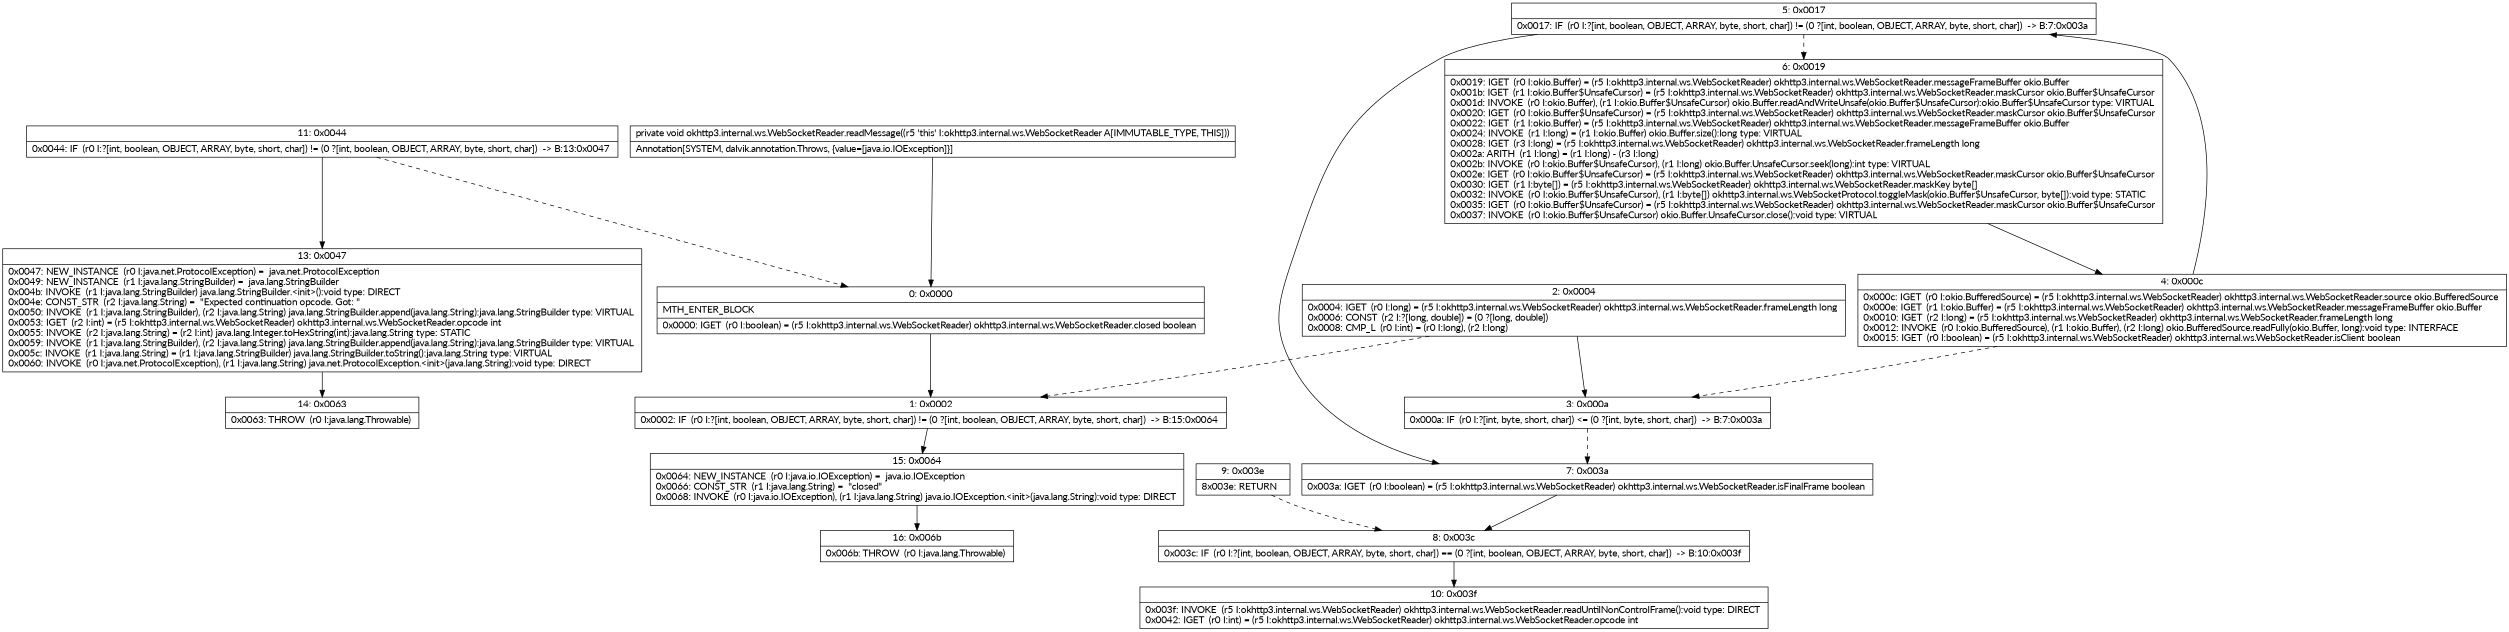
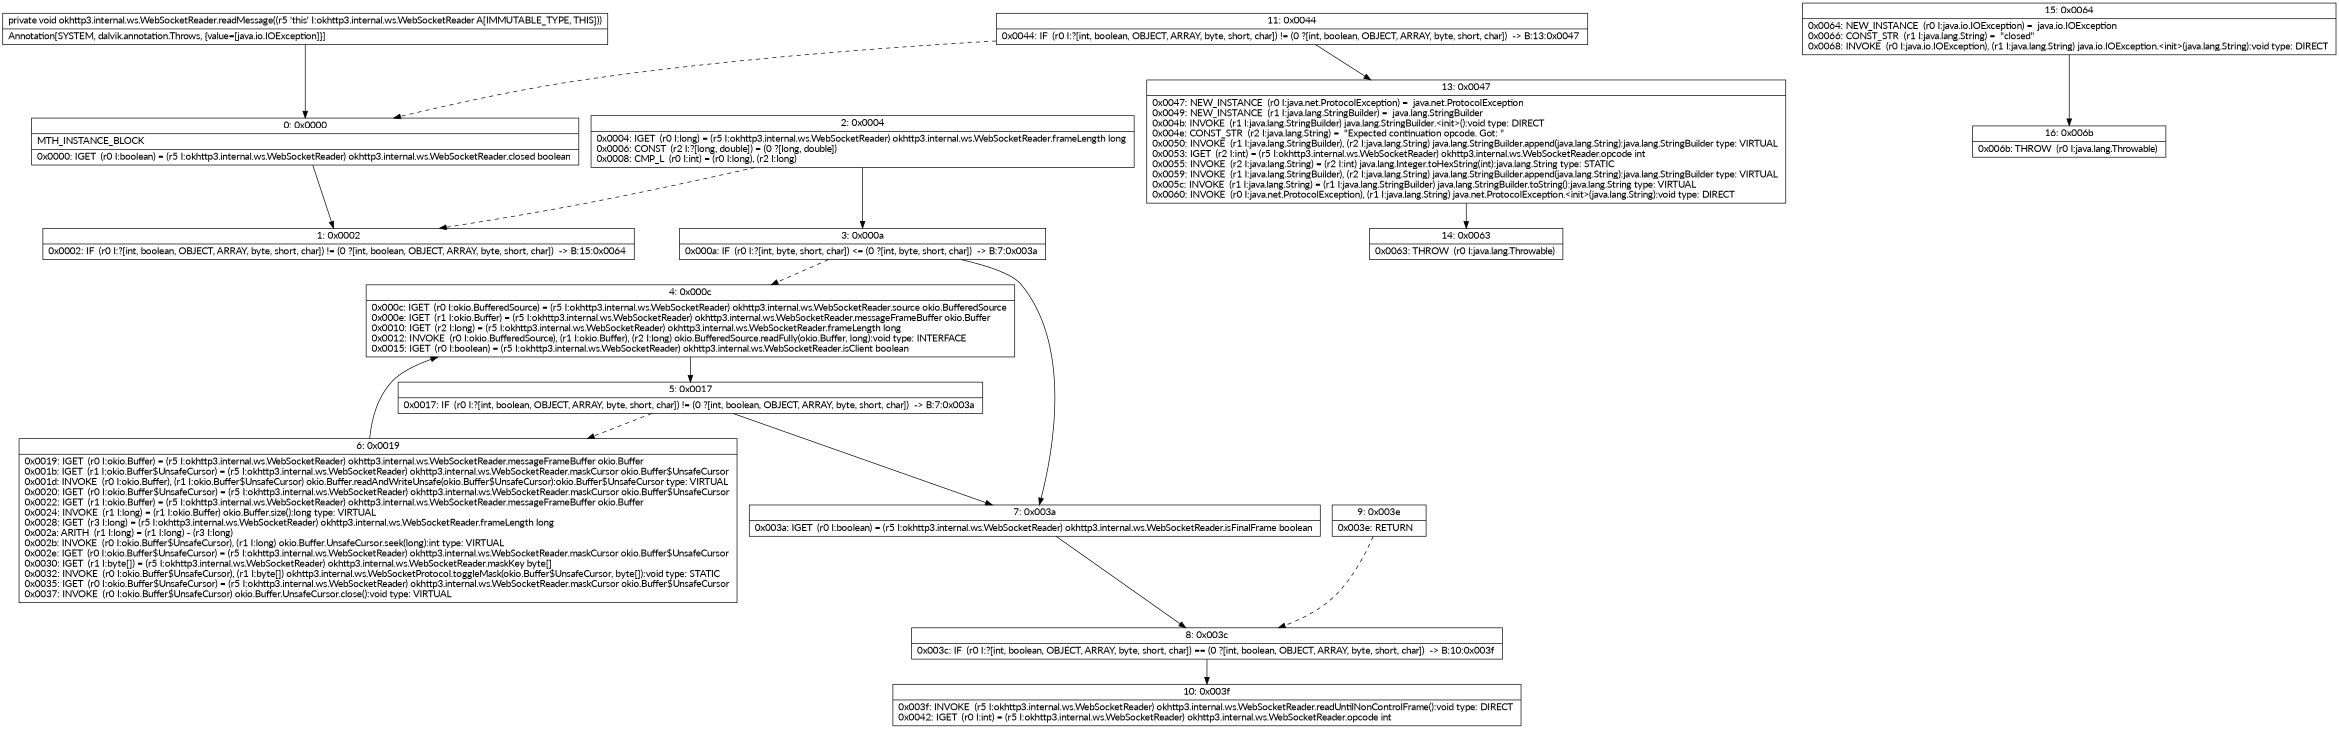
  digraph {
    fontname=Lato
    node [fontname=Lato shape=record]
    edge [fontname=Lato]
-   n1 [label="{0\:\ 0x0000|MTH_ENTER_BLOCK\l|0x0000: IGET  (r0 I:boolean) = (r5 I:okhttp3.internal.ws.WebSocketReader) okhttp3.internal.ws.WebSocketReader.closed boolean \l}"]
+   n1 [label="{0\:\ 0x0000|MTH_INSTANCE_BLOCK\l|0x0000: IGET  (r0 I:boolean) = (r5 I:okhttp3.internal.ws.WebSocketReader) okhttp3.internal.ws.WebSocketReader.closed boolean \l}"]
    n2 [label="{1\:\ 0x0002|0x0002: IF  (r0 I:?[int, boolean, OBJECT, ARRAY, byte, short, char]) != (0 ?[int, boolean, OBJECT, ARRAY, byte, short, char])  \-\> B:15:0x0064 \l}"]
    n3 [label="{15\:\ 0x0064|0x0064: NEW_INSTANCE  (r0 I:java.io.IOException) =  java.io.IOException \l0x0066: CONST_STR  (r1 I:java.lang.String) =  \"closed\" \l0x0068: INVOKE  (r0 I:java.io.IOException), (r1 I:java.lang.String) java.io.IOException.\<init\>(java.lang.String):void type: DIRECT \l}"]
    n4 [label="{2\:\ 0x0004|0x0004: IGET  (r0 I:long) = (r5 I:okhttp3.internal.ws.WebSocketReader) okhttp3.internal.ws.WebSocketReader.frameLength long \l0x0006: CONST  (r2 I:?[long, double]) = (0 ?[long, double]) \l0x0008: CMP_L  (r0 I:int) = (r0 I:long), (r2 I:long) \l}"]
    n5 [label="{3\:\ 0x000a|0x000a: IF  (r0 I:?[int, byte, short, char]) \<= (0 ?[int, byte, short, char])  \-\> B:7:0x003a \l}"]
    n6 [label="{16\:\ 0x006b|0x006b: THROW  (r0 I:java.lang.Throwable) \l}"]
    n7 [label="{4\:\ 0x000c|0x000c: IGET  (r0 I:okio.BufferedSource) = (r5 I:okhttp3.internal.ws.WebSocketReader) okhttp3.internal.ws.WebSocketReader.source okio.BufferedSource \l0x000e: IGET  (r1 I:okio.Buffer) = (r5 I:okhttp3.internal.ws.WebSocketReader) okhttp3.internal.ws.WebSocketReader.messageFrameBuffer okio.Buffer \l0x0010: IGET  (r2 I:long) = (r5 I:okhttp3.internal.ws.WebSocketReader) okhttp3.internal.ws.WebSocketReader.frameLength long \l0x0012: INVOKE  (r0 I:okio.BufferedSource), (r1 I:okio.Buffer), (r2 I:long) okio.BufferedSource.readFully(okio.Buffer, long):void type: INTERFACE \l0x0015: IGET  (r0 I:boolean) = (r5 I:okhttp3.internal.ws.WebSocketReader) okhttp3.internal.ws.WebSocketReader.isClient boolean \l}"]
    n8 [label="{7\:\ 0x003a|0x003a: IGET  (r0 I:boolean) = (r5 I:okhttp3.internal.ws.WebSocketReader) okhttp3.internal.ws.WebSocketReader.isFinalFrame boolean \l}"]
    n9 [label="{5\:\ 0x0017|0x0017: IF  (r0 I:?[int, boolean, OBJECT, ARRAY, byte, short, char]) != (0 ?[int, boolean, OBJECT, ARRAY, byte, short, char])  \-\> B:7:0x003a \l}"]
    n10 [label="{8\:\ 0x003c|0x003c: IF  (r0 I:?[int, boolean, OBJECT, ARRAY, byte, short, char]) == (0 ?[int, boolean, OBJECT, ARRAY, byte, short, char])  \-\> B:10:0x003f \l}"]
    n11 [label="{6\:\ 0x0019|0x0019: IGET  (r0 I:okio.Buffer) = (r5 I:okhttp3.internal.ws.WebSocketReader) okhttp3.internal.ws.WebSocketReader.messageFrameBuffer okio.Buffer \l0x001b: IGET  (r1 I:okio.Buffer$UnsafeCursor) = (r5 I:okhttp3.internal.ws.WebSocketReader) okhttp3.internal.ws.WebSocketReader.maskCursor okio.Buffer$UnsafeCursor \l0x001d: INVOKE  (r0 I:okio.Buffer), (r1 I:okio.Buffer$UnsafeCursor) okio.Buffer.readAndWriteUnsafe(okio.Buffer$UnsafeCursor):okio.Buffer$UnsafeCursor type: VIRTUAL \l0x0020: IGET  (r0 I:okio.Buffer$UnsafeCursor) = (r5 I:okhttp3.internal.ws.WebSocketReader) okhttp3.internal.ws.WebSocketReader.maskCursor okio.Buffer$UnsafeCursor \l0x0022: IGET  (r1 I:okio.Buffer) = (r5 I:okhttp3.internal.ws.WebSocketReader) okhttp3.internal.ws.WebSocketReader.messageFrameBuffer okio.Buffer \l0x0024: INVOKE  (r1 I:long) = (r1 I:okio.Buffer) okio.Buffer.size():long type: VIRTUAL \l0x0028: IGET  (r3 I:long) = (r5 I:okhttp3.internal.ws.WebSocketReader) okhttp3.internal.ws.WebSocketReader.frameLength long \l0x002a: ARITH  (r1 I:long) = (r1 I:long) \- (r3 I:long) \l0x002b: INVOKE  (r0 I:okio.Buffer$UnsafeCursor), (r1 I:long) okio.Buffer.UnsafeCursor.seek(long):int type: VIRTUAL \l0x002e: IGET  (r0 I:okio.Buffer$UnsafeCursor) = (r5 I:okhttp3.internal.ws.WebSocketReader) okhttp3.internal.ws.WebSocketReader.maskCursor okio.Buffer$UnsafeCursor \l0x0030: IGET  (r1 I:byte[]) = (r5 I:okhttp3.internal.ws.WebSocketReader) okhttp3.internal.ws.WebSocketReader.maskKey byte[] \l0x0032: INVOKE  (r0 I:okio.Buffer$UnsafeCursor), (r1 I:byte[]) okhttp3.internal.ws.WebSocketProtocol.toggleMask(okio.Buffer$UnsafeCursor, byte[]):void type: STATIC \l0x0035: IGET  (r0 I:okio.Buffer$UnsafeCursor) = (r5 I:okhttp3.internal.ws.WebSocketReader) okhttp3.internal.ws.WebSocketReader.maskCursor okio.Buffer$UnsafeCursor \l0x0037: INVOKE  (r0 I:okio.Buffer$UnsafeCursor) okio.Buffer.UnsafeCursor.close():void type: VIRTUAL \l}"]
    n12 [label="{10\:\ 0x003f|0x003f: INVOKE  (r5 I:okhttp3.internal.ws.WebSocketReader) okhttp3.internal.ws.WebSocketReader.readUntilNonControlFrame():void type: DIRECT \l0x0042: IGET  (r0 I:int) = (r5 I:okhttp3.internal.ws.WebSocketReader) okhttp3.internal.ws.WebSocketReader.opcode int \l}"]
-   n13 [label="{9\:\ 0x003e|8x003e: RETURN   \l}"]
+   n13 [label="{9\:\ 0x003e|0x003e: RETURN   \l}"]
    n14 [label="{11\:\ 0x0044|0x0044: IF  (r0 I:?[int, boolean, OBJECT, ARRAY, byte, short, char]) != (0 ?[int, boolean, OBJECT, ARRAY, byte, short, char])  \-\> B:13:0x0047 \l}"]
    n15 [label="{13\:\ 0x0047|0x0047: NEW_INSTANCE  (r0 I:java.net.ProtocolException) =  java.net.ProtocolException \l0x0049: NEW_INSTANCE  (r1 I:java.lang.StringBuilder) =  java.lang.StringBuilder \l0x004b: INVOKE  (r1 I:java.lang.StringBuilder) java.lang.StringBuilder.\<init\>():void type: DIRECT \l0x004e: CONST_STR  (r2 I:java.lang.String) =  \"Expected continuation opcode. Got: \" \l0x0050: INVOKE  (r1 I:java.lang.StringBuilder), (r2 I:java.lang.String) java.lang.StringBuilder.append(java.lang.String):java.lang.StringBuilder type: VIRTUAL \l0x0053: IGET  (r2 I:int) = (r5 I:okhttp3.internal.ws.WebSocketReader) okhttp3.internal.ws.WebSocketReader.opcode int \l0x0055: INVOKE  (r2 I:java.lang.String) = (r2 I:int) java.lang.Integer.toHexString(int):java.lang.String type: STATIC \l0x0059: INVOKE  (r1 I:java.lang.StringBuilder), (r2 I:java.lang.String) java.lang.StringBuilder.append(java.lang.String):java.lang.StringBuilder type: VIRTUAL \l0x005c: INVOKE  (r1 I:java.lang.String) = (r1 I:java.lang.StringBuilder) java.lang.StringBuilder.toString():java.lang.String type: VIRTUAL \l0x0060: INVOKE  (r0 I:java.net.ProtocolException), (r1 I:java.lang.String) java.net.ProtocolException.\<init\>(java.lang.String):void type: DIRECT \l}"]
    n16 [label="{14\:\ 0x0063|0x0063: THROW  (r0 I:java.lang.Throwable) \l}"]
    n17 [label="{private void okhttp3.internal.ws.WebSocketReader.readMessage((r5 'this' I:okhttp3.internal.ws.WebSocketReader A[IMMUTABLE_TYPE, THIS]))  | Annotation[SYSTEM, dalvik.annotation.Throws, \{value=[java.io.IOException]\}]\l}"]
    n1 -> n2
-   n2 -> n3
    n3 -> n6
    n4 -> n2 [style=dashed]
    n4 -> n5
-   n7 -> n5 [style=dashed]
-   n5 -> n8 [style=dashed]
+   n5 -> n7 [style=dashed]
+   n5 -> n8
    n7 -> n9
    n8 -> n10
    n9 -> n8
    n9 -> n11 [style=dashed]
    n10 -> n12
    n11 -> n7
    n13 -> n10 [style=dashed]
    n14 -> n1 [style=dashed]
    n14 -> n15
    n15 -> n16
    n17 -> n1
  }
